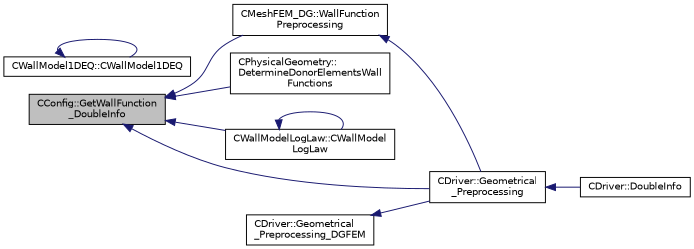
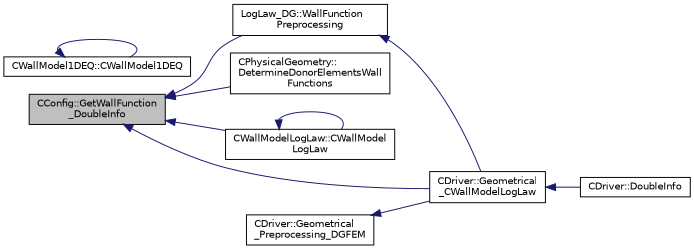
  digraph {
    rankdir=LR
    node [color=black fillcolor=white fontname=Helvetica fontsize=10 shape=record style=filled]
    edge [color=midnightblue dir=back fontname=Helvetica fontsize=10 labelfontname=Helvetica labelfontsize=10 style=solid]
    n1 [fillcolor=grey75 fontcolor=black height=0.2 label="CConfig::GetWallFunction\l_DoubleInfo" width=0.4]
-   n2 [height=0.2 label="CMeshFEM_DG::WallFunction\lPreprocessing" width=0.4]
+   n2 [height=0.2 label="LogLaw_DG::WallFunction\lPreprocessing" width=0.4]
    n3 [height=0.2 label="CPhysicalGeometry::\lDetermineDonorElementsWall\lFunctions" width=0.4]
    n4 [height=0.2 label="CWallModelLogLaw::CWallModel\lLogLaw" width=0.4]
-   n5 [height=0.2 label="CDriver::Geometrical\l_Preprocessing" width=0.4]
+   n5 [height=0.2 label="CDriver::Geometrical\l_CWallModelLogLaw" width=0.4]
    n6 [height=0.2 label="CWallModel1DEQ::CWallModel1DEQ" width=0.4]
    n7 [height=0.2 label="CDriver::Geometrical\l_Preprocessing_DGFEM" width=0.4]
    n8 [height=0.2 label="CDriver::DoubleInfo" width=0.4]
    n1 -> n2
    n1 -> n3
    n1 -> n4
    n1 -> n5
    n2 -> n5
    n4 -> n4
    n5 -> n8
    n6 -> n6
    n7 -> n5
  }
